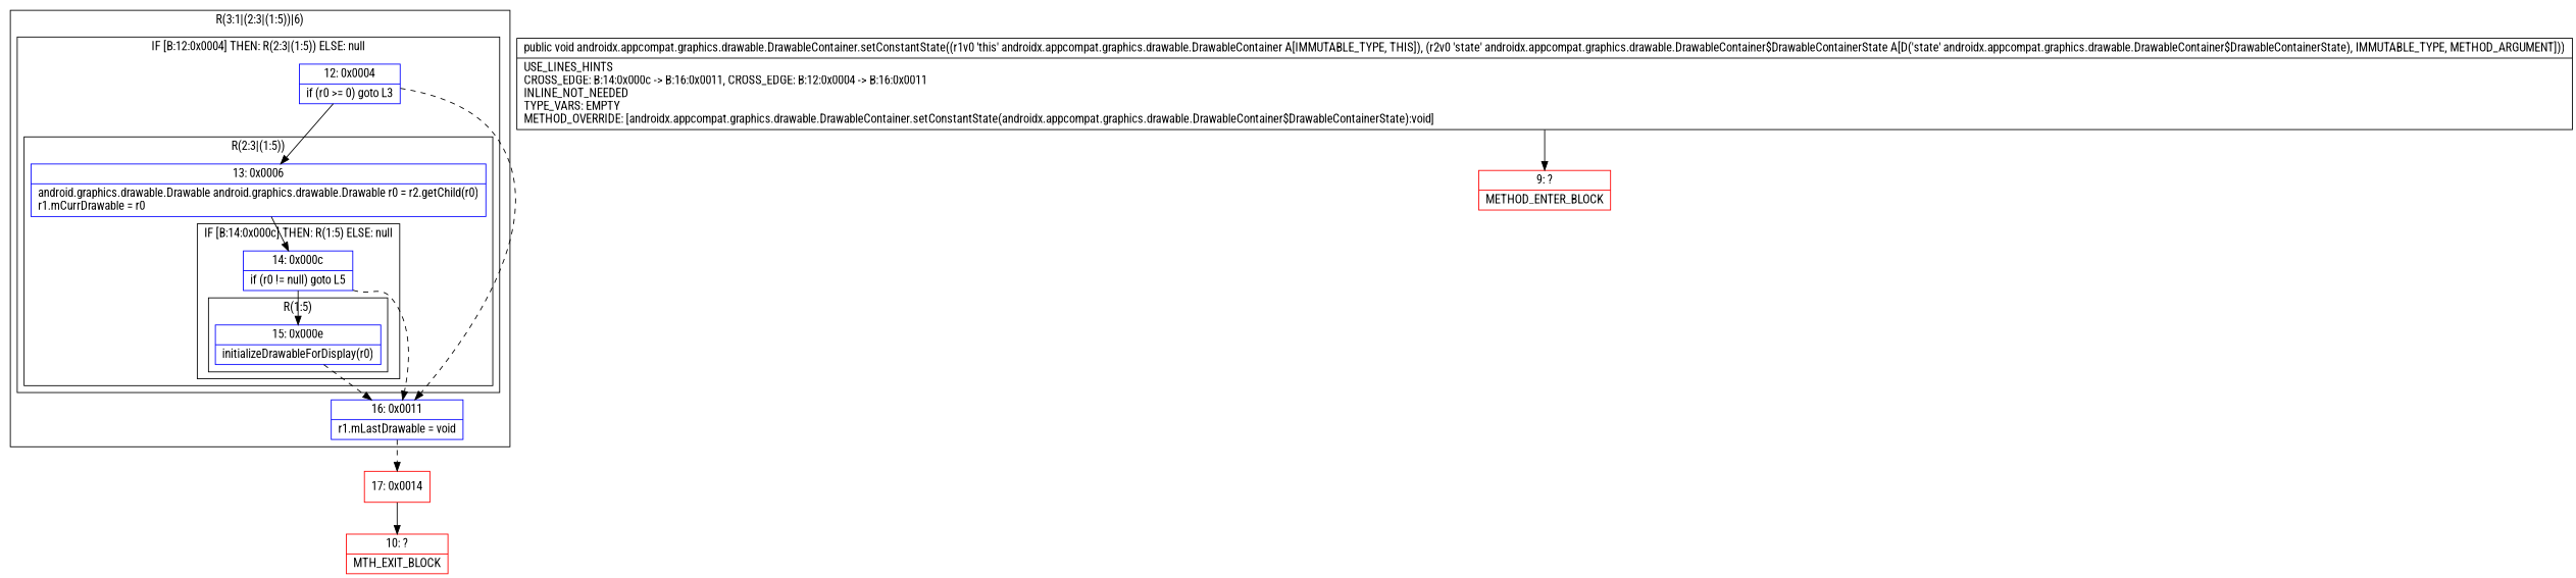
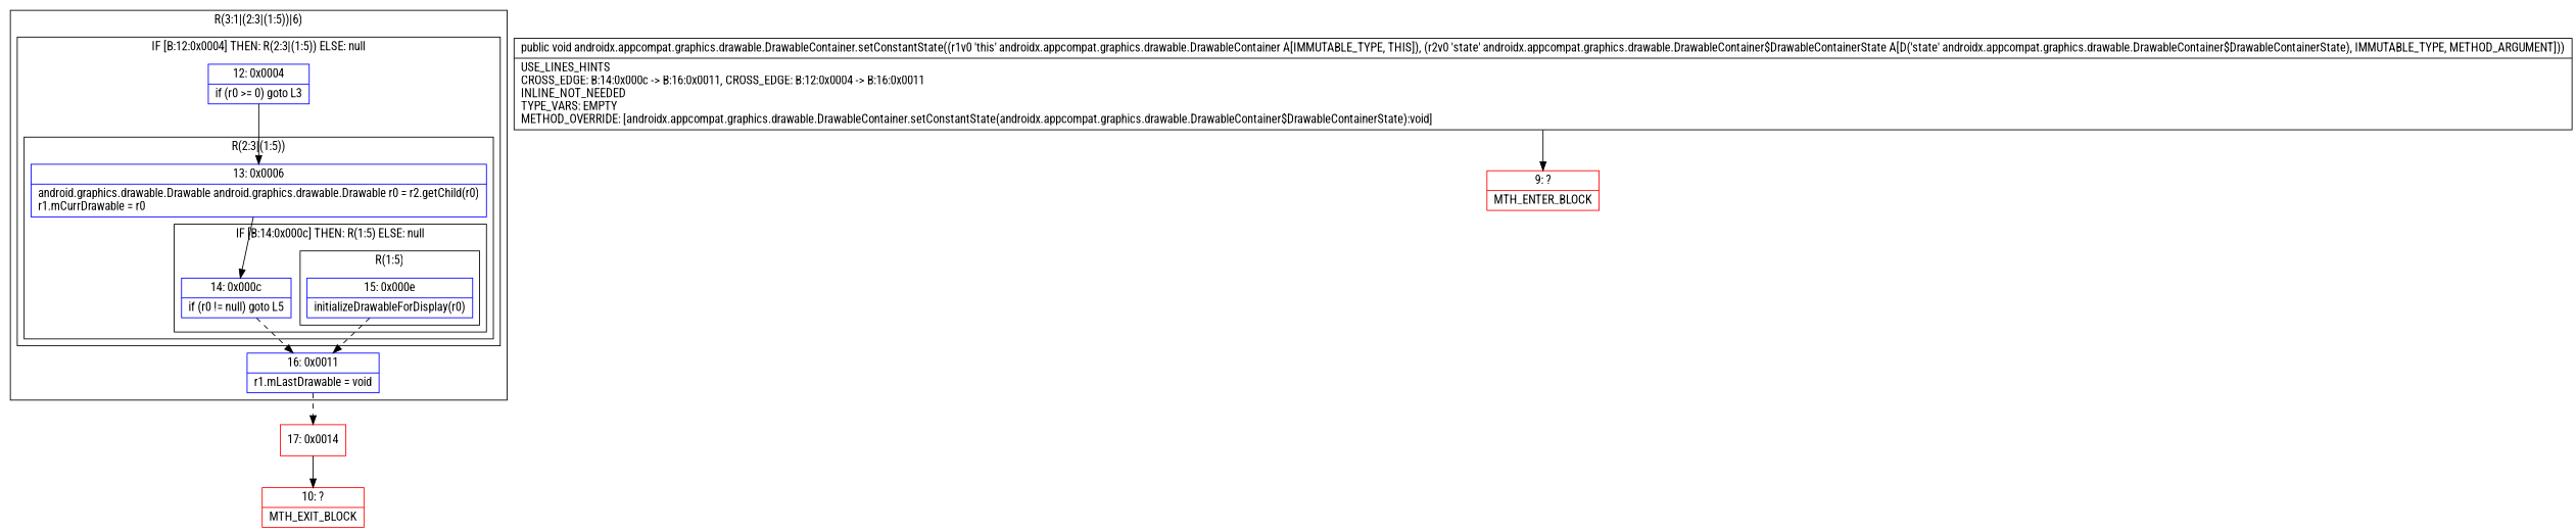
  digraph {
    fontname="Roboto Condensed"
    node [color=blue fontname="Roboto Condensed" shape=record]
    edge [fontname="Roboto Condensed"]
    n1 [label="{15\:\ 0x000e|initializeDrawableForDisplay(r0)\l}"]
    n2 [label="{14\:\ 0x000c|if (r0 != null) goto L5\l}"]
    n3 [label="{13\:\ 0x0006|android.graphics.drawable.Drawable android.graphics.drawable.Drawable r0 = r2.getChild(r0)\lr1.mCurrDrawable = r0\l}"]
    n4 [label="{12\:\ 0x0004|if (r0 \>= 0) goto L3\l}"]
    n5 [label="{16\:\ 0x0011|r1.mLastDrawable = void\l}"]
    n6 [color=red label="{17\:\ 0x0014}"]
    n7 [color=red label="{10\:\ ?|MTH_EXIT_BLOCK\l}"]
-   n8 [color=red label="{9\:\ ?|METHOD_ENTER_BLOCK\l}"]
+   n8 [color=red label="{9\:\ ?|MTH_ENTER_BLOCK\l}"]
    n9 [label="{public void androidx.appcompat.graphics.drawable.DrawableContainer.setConstantState((r1v0 'this' androidx.appcompat.graphics.drawable.DrawableContainer A[IMMUTABLE_TYPE, THIS]), (r2v0 'state' androidx.appcompat.graphics.drawable.DrawableContainer$DrawableContainerState A[D('state' androidx.appcompat.graphics.drawable.DrawableContainer$DrawableContainerState), IMMUTABLE_TYPE, METHOD_ARGUMENT]))  | USE_LINES_HINTS\lCROSS_EDGE: B:14:0x000c \-\> B:16:0x0011, CROSS_EDGE: B:12:0x0004 \-\> B:16:0x0011\lINLINE_NOT_NEEDED\lTYPE_VARS: EMPTY\lMETHOD_OVERRIDE: [androidx.appcompat.graphics.drawable.DrawableContainer.setConstantState(androidx.appcompat.graphics.drawable.DrawableContainer$DrawableContainerState):void]\l}" color=""]
    subgraph cluster_1 {
      label="R(3:1|(2:3|(1:5))|6)"
      n5
      subgraph cluster_2 {
        label="IF [B:12:0x0004] THEN: R(2:3|(1:5)) ELSE: null"
        n4
        subgraph cluster_3 {
          label="R(2:3|(1:5))"
          n3
          subgraph cluster_4 {
            label="IF [B:14:0x000c] THEN: R(1:5) ELSE: null"
            n2
            subgraph cluster_5 {
              label="R(1:5)"
              n1
            }
          }
        }
      }
    }
    n1 -> n5 [style=dashed]
-   n2 -> n1
    n2 -> n5 [style=dashed]
    n3 -> n2
    n4 -> n3
-   n4 -> n5 [style=dashed]
    n5 -> n6 [style=dashed]
    n6 -> n7
    n9 -> n8
  }
